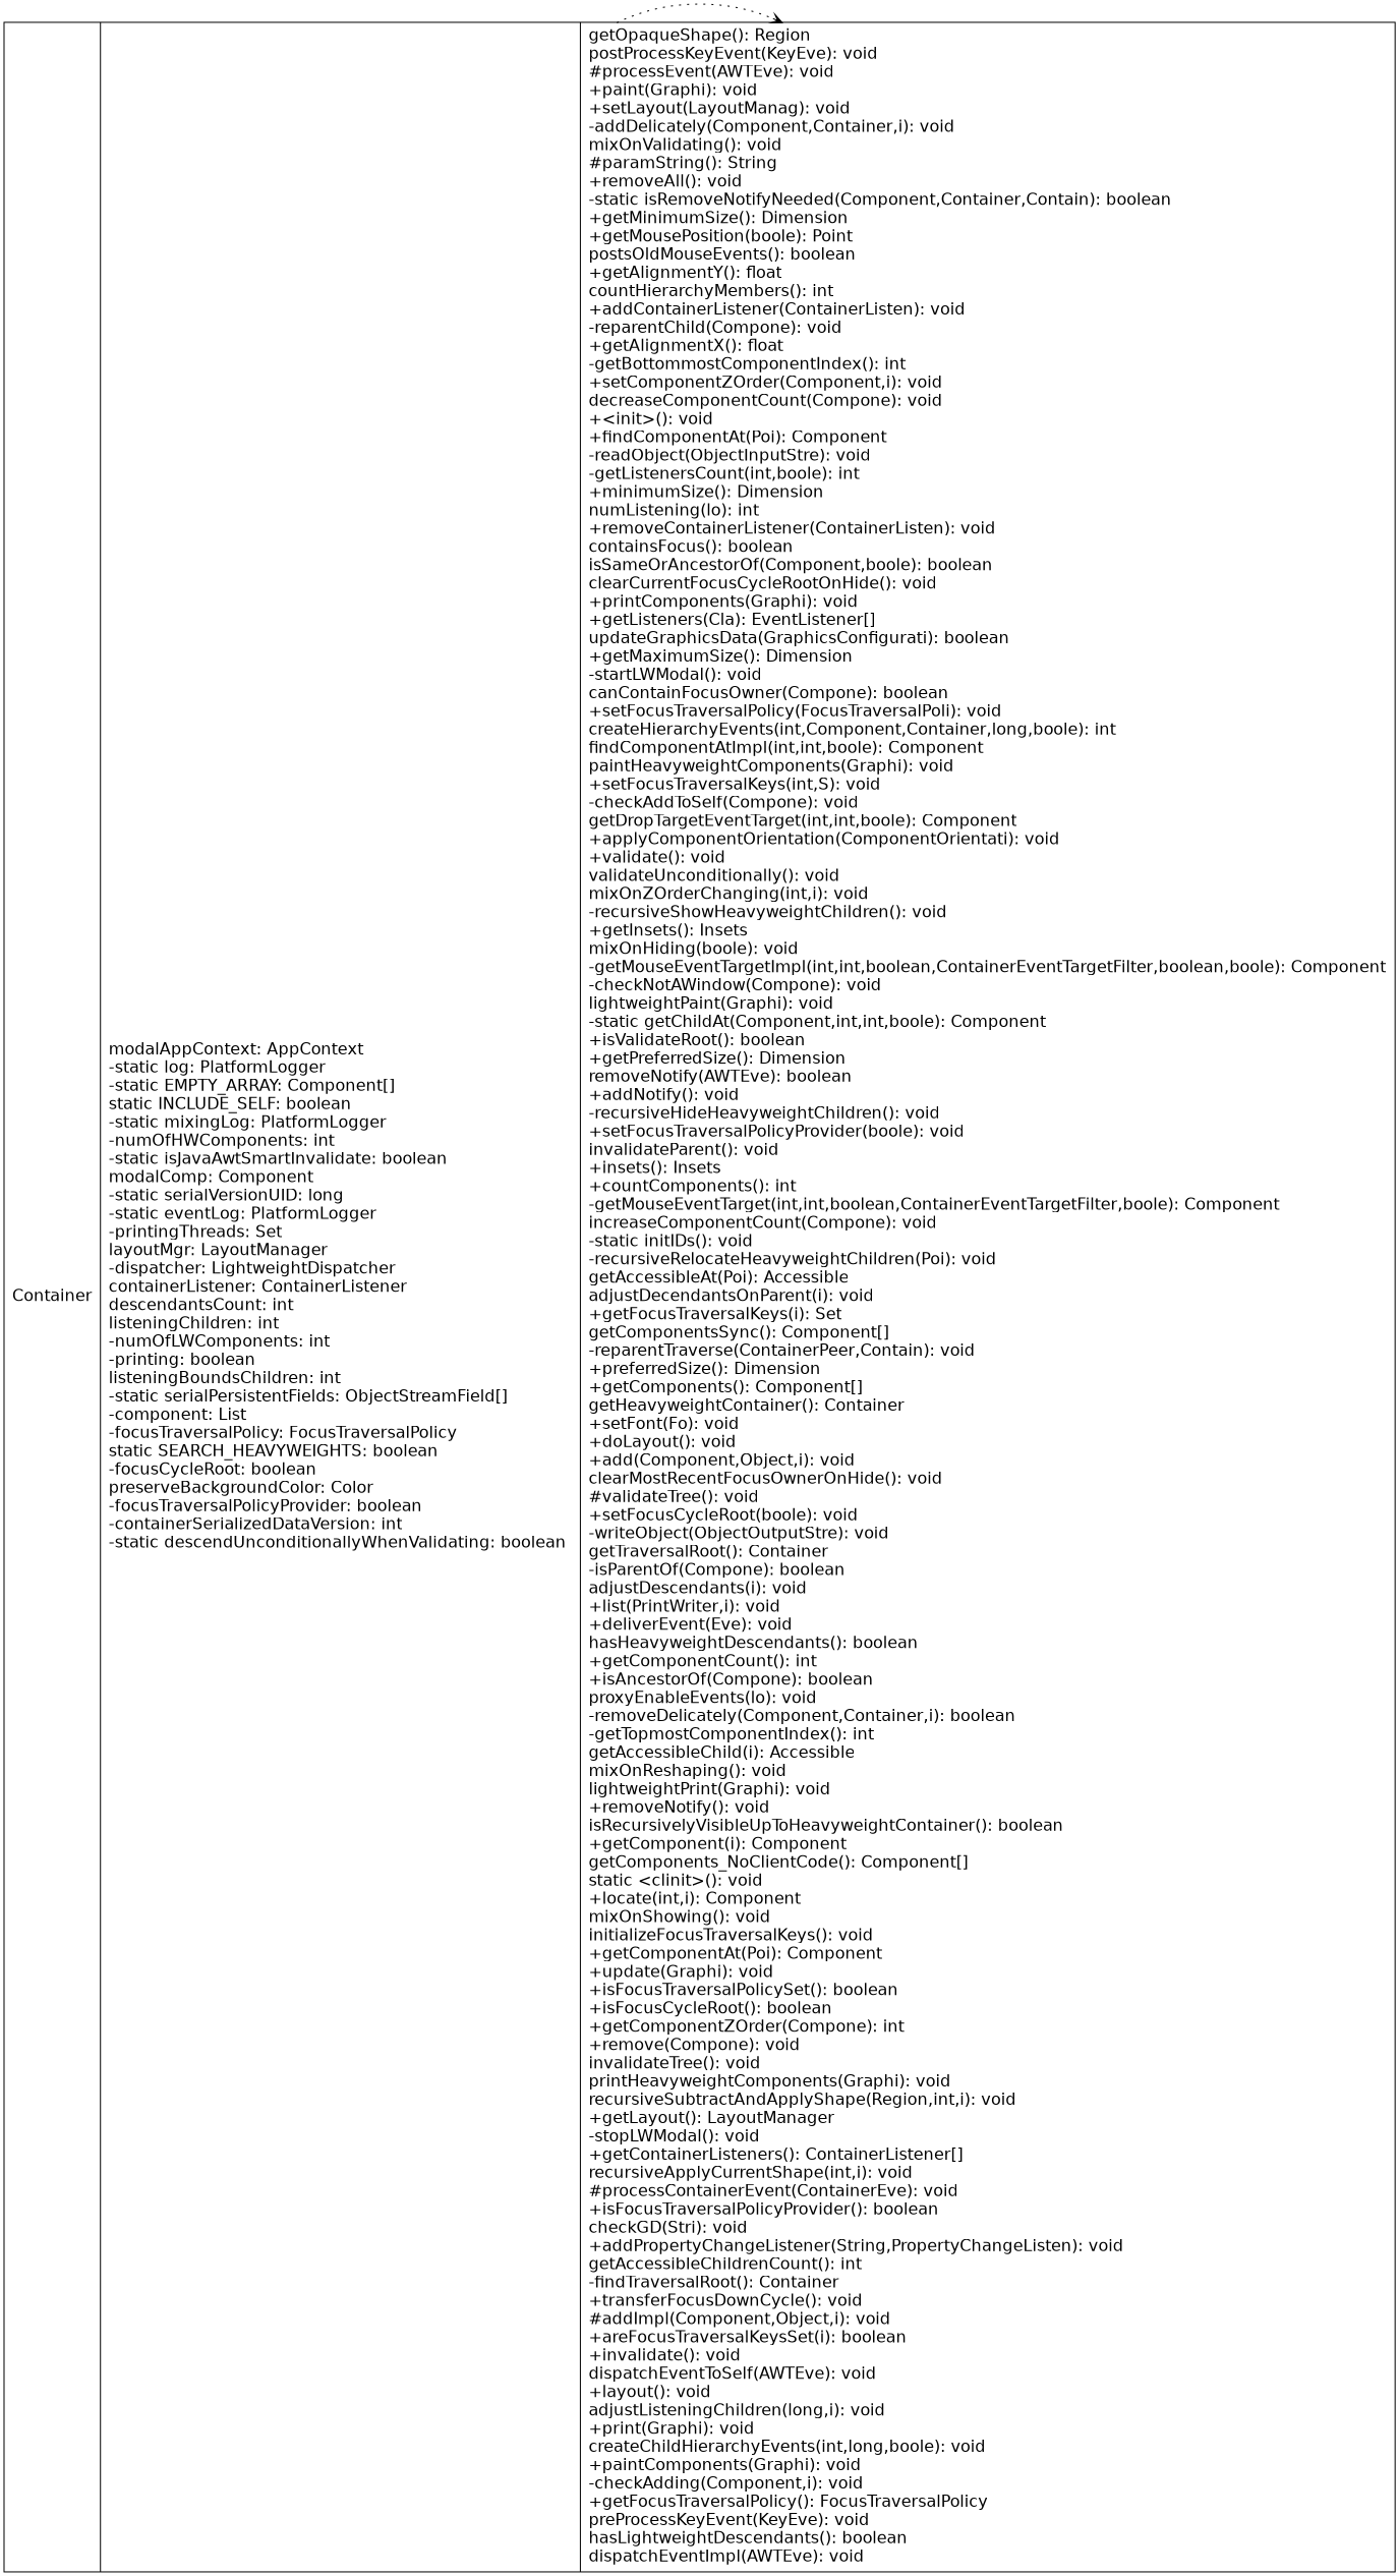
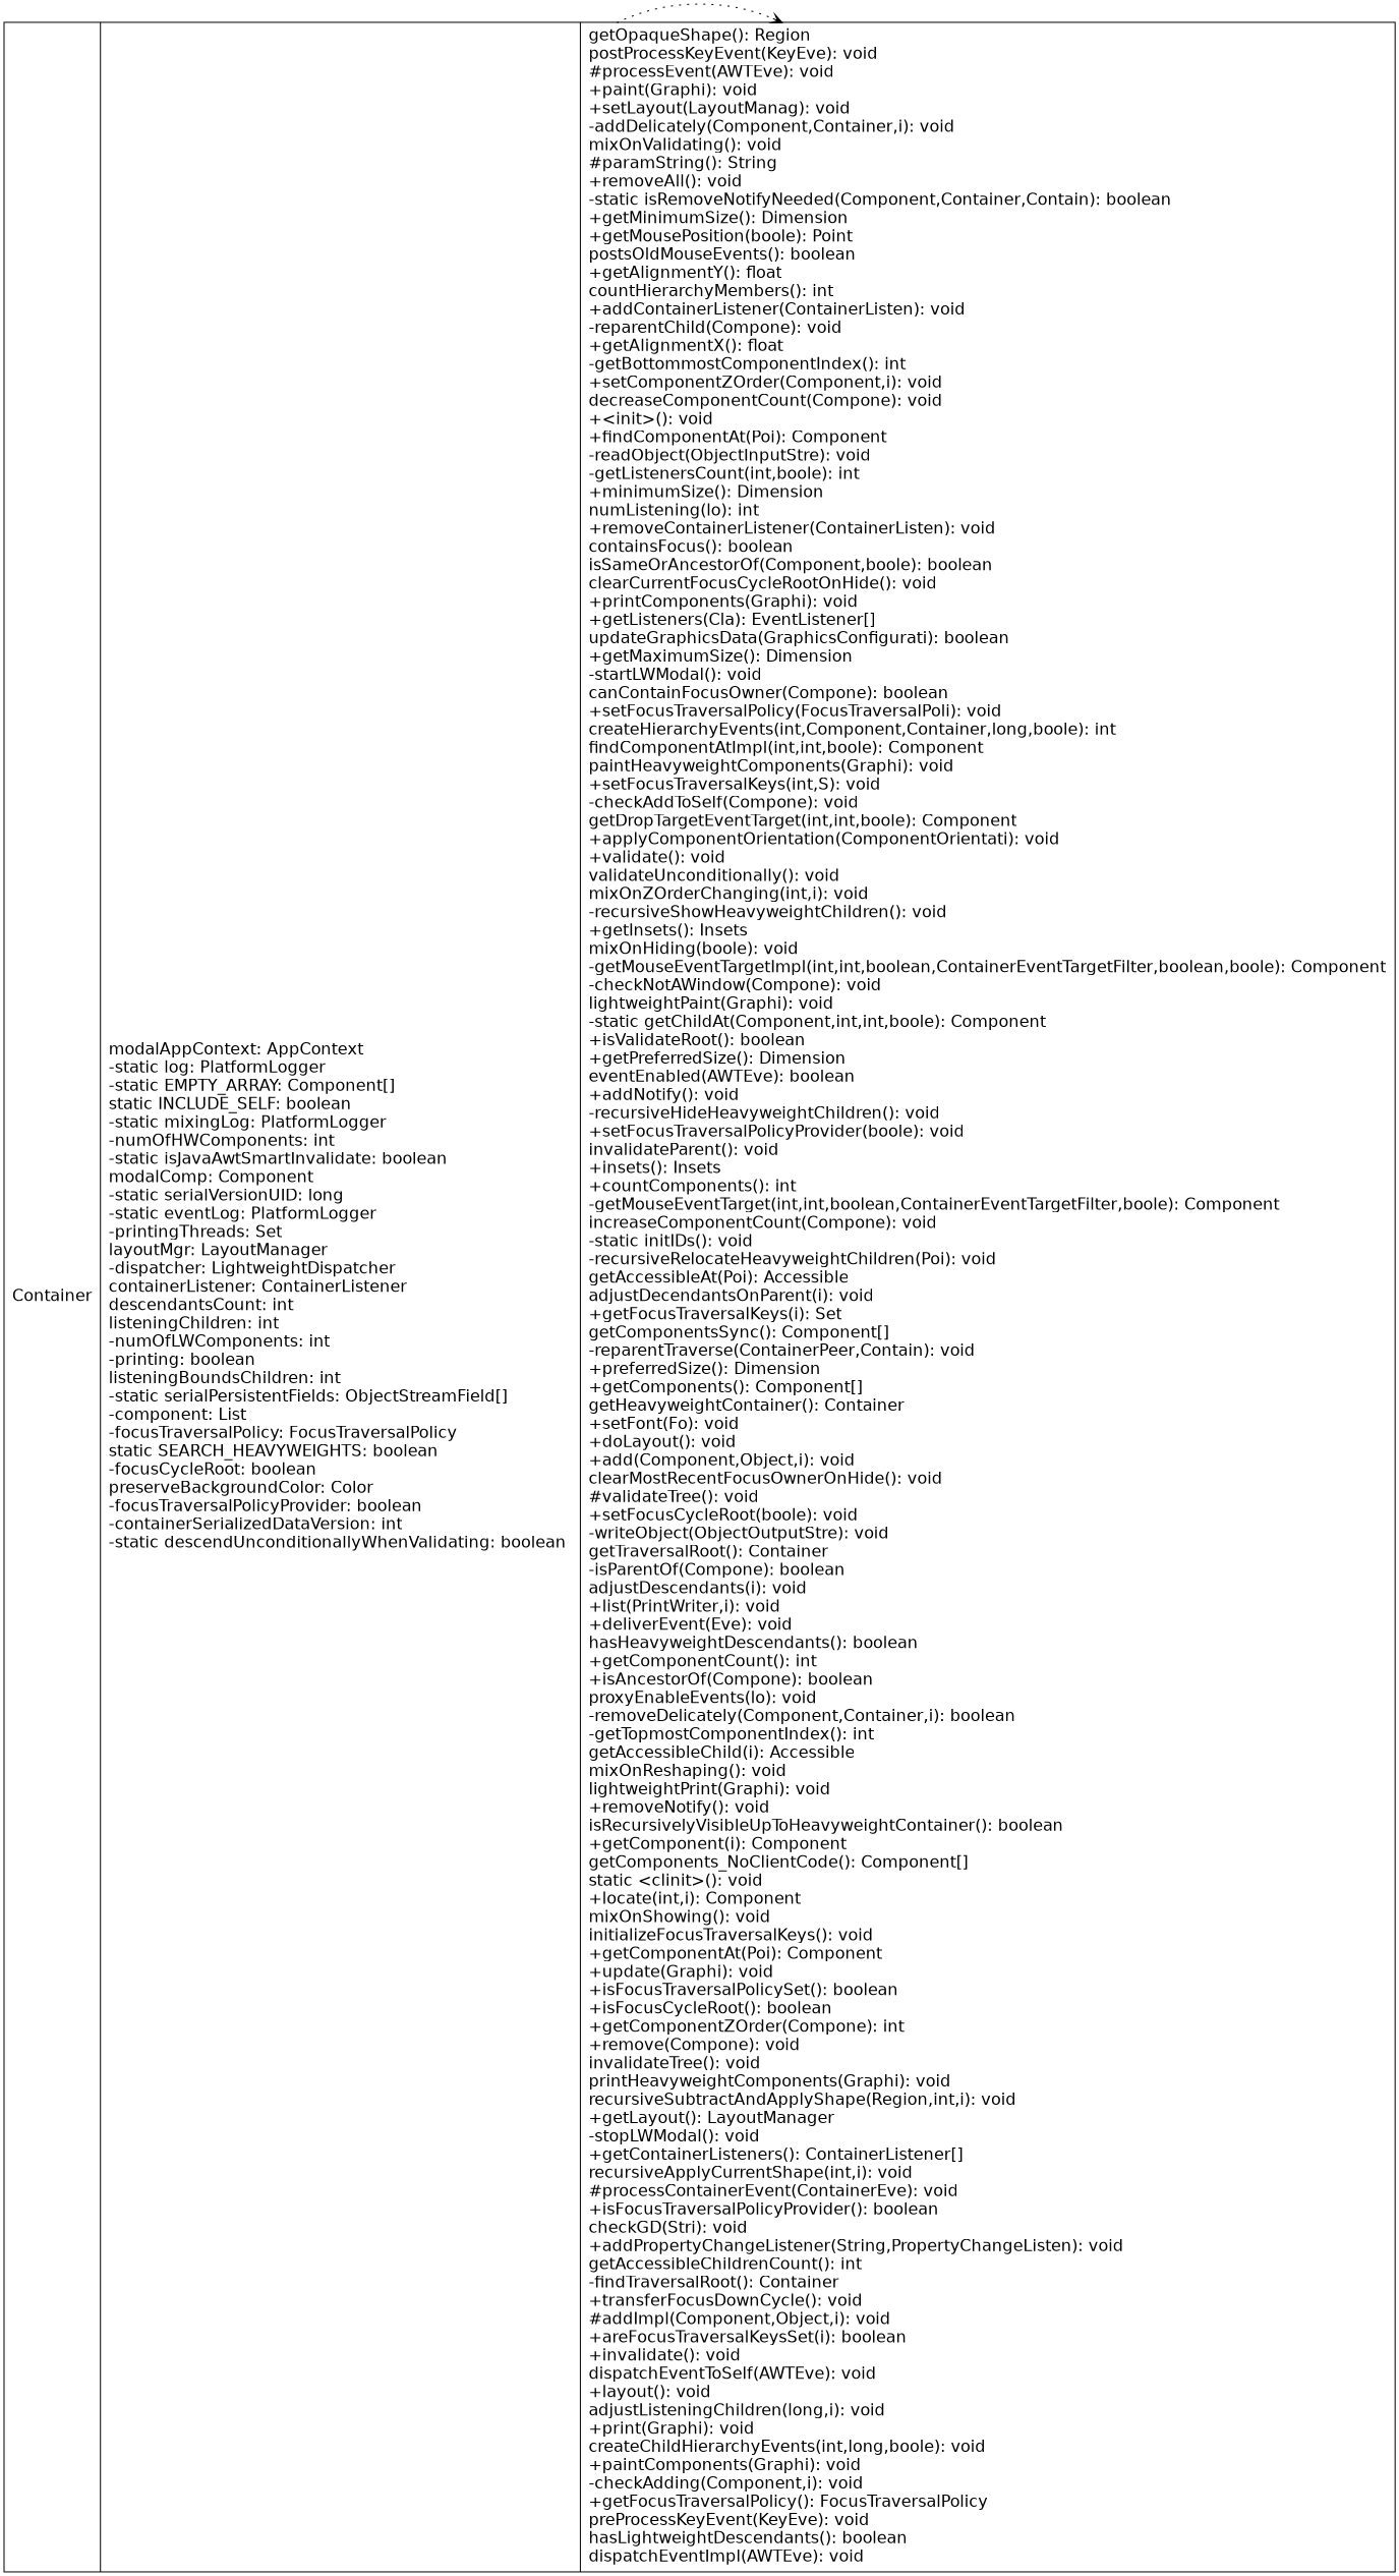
  digraph {
    fontname="Bitstream Vera Sans"
    fontsize=16
    rankdir=LR
-   n1 [color=black fillcolor=white fontname="Bitstream Vera Sans" fontsize=16 label="{Container|modalAppContext: AppContext \l-static log: PlatformLogger \l-static EMPTY_ARRAY: Component[] \lstatic INCLUDE_SELF: boolean \l-static mixingLog: PlatformLogger \l-numOfHWComponents: int \l-static isJavaAwtSmartInvalidate: boolean \lmodalComp: Component \l-static serialVersionUID: long \l-static eventLog: PlatformLogger \l-printingThreads: Set \llayoutMgr: LayoutManager \l-dispatcher: LightweightDispatcher \lcontainerListener: ContainerListener \ldescendantsCount: int \llisteningChildren: int \l-numOfLWComponents: int \l-printing: boolean \llisteningBoundsChildren: int \l-static serialPersistentFields: ObjectStreamField[] \l-component: List \l-focusTraversalPolicy: FocusTraversalPolicy \lstatic SEARCH_HEAVYWEIGHTS: boolean \l-focusCycleRoot: boolean \lpreserveBackgroundColor: Color \l-focusTraversalPolicyProvider: boolean \l-containerSerializedDataVersion: int \l-static descendUnconditionallyWhenValidating: boolean \l | getOpaqueShape(): Region\lpostProcessKeyEvent(KeyEve): void\l#processEvent(AWTEve): void\l+paint(Graphi): void\l+setLayout(LayoutManag): void\l-addDelicately(Component,Container,i): void\lmixOnValidating(): void\l#paramString(): String\l+removeAll(): void\l-static isRemoveNotifyNeeded(Component,Container,Contain): boolean\l+getMinimumSize(): Dimension\l+getMousePosition(boole): Point\lpostsOldMouseEvents(): boolean\l+getAlignmentY(): float\lcountHierarchyMembers(): int\l+addContainerListener(ContainerListen): void\l-reparentChild(Compone): void\l+getAlignmentX(): float\l-getBottommostComponentIndex(): int\l+setComponentZOrder(Component,i): void\ldecreaseComponentCount(Compone): void\l+\<init\>(): void\l+findComponentAt(Poi): Component\l-readObject(ObjectInputStre): void\l-getListenersCount(int,boole): int\l+minimumSize(): Dimension\lnumListening(lo): int\l+removeContainerListener(ContainerListen): void\lcontainsFocus(): boolean\lisSameOrAncestorOf(Component,boole): boolean\lclearCurrentFocusCycleRootOnHide(): void\l+printComponents(Graphi): void\l+getListeners(Cla): EventListener[]\lupdateGraphicsData(GraphicsConfigurati): boolean\l+getMaximumSize(): Dimension\l-startLWModal(): void\lcanContainFocusOwner(Compone): boolean\l+setFocusTraversalPolicy(FocusTraversalPoli): void\lcreateHierarchyEvents(int,Component,Container,long,boole): int\lfindComponentAtImpl(int,int,boole): Component\lpaintHeavyweightComponents(Graphi): void\l+setFocusTraversalKeys(int,S): void\l-checkAddToSelf(Compone): void\lgetDropTargetEventTarget(int,int,boole): Component\l+applyComponentOrientation(ComponentOrientati): void\l+validate(): void\lvalidateUnconditionally(): void\lmixOnZOrderChanging(int,i): void\l-recursiveShowHeavyweightChildren(): void\l+getInsets(): Insets\lmixOnHiding(boole): void\l-getMouseEventTargetImpl(int,int,boolean,ContainerEventTargetFilter,boolean,boole): Component\l-checkNotAWindow(Compone): void\llightweightPaint(Graphi): void\l-static getChildAt(Component,int,int,boole): Component\l+isValidateRoot(): boolean\l+getPreferredSize(): Dimension\lremoveNotify(AWTEve): boolean\l+addNotify(): void\l-recursiveHideHeavyweightChildren(): void\l+setFocusTraversalPolicyProvider(boole): void\linvalidateParent(): void\l+insets(): Insets\l+countComponents(): int\l-getMouseEventTarget(int,int,boolean,ContainerEventTargetFilter,boole): Component\lincreaseComponentCount(Compone): void\l-static initIDs(): void\l-recursiveRelocateHeavyweightChildren(Poi): void\lgetAccessibleAt(Poi): Accessible\ladjustDecendantsOnParent(i): void\l+getFocusTraversalKeys(i): Set\lgetComponentsSync(): Component[]\l-reparentTraverse(ContainerPeer,Contain): void\l+preferredSize(): Dimension\l+getComponents(): Component[]\lgetHeavyweightContainer(): Container\l+setFont(Fo): void\l+doLayout(): void\l+add(Component,Object,i): void\lclearMostRecentFocusOwnerOnHide(): void\l#validateTree(): void\l+setFocusCycleRoot(boole): void\l-writeObject(ObjectOutputStre): void\lgetTraversalRoot(): Container\l-isParentOf(Compone): boolean\ladjustDescendants(i): void\l+list(PrintWriter,i): void\l+deliverEvent(Eve): void\lhasHeavyweightDescendants(): boolean\l+getComponentCount(): int\l+isAncestorOf(Compone): boolean\lproxyEnableEvents(lo): void\l-removeDelicately(Component,Container,i): boolean\l-getTopmostComponentIndex(): int\lgetAccessibleChild(i): Accessible\lmixOnReshaping(): void\llightweightPrint(Graphi): void\l+removeNotify(): void\lisRecursivelyVisibleUpToHeavyweightContainer(): boolean\l+getComponent(i): Component\lgetComponents_NoClientCode(): Component[]\lstatic \<clinit\>(): void\l+locate(int,i): Component\lmixOnShowing(): void\linitializeFocusTraversalKeys(): void\l+getComponentAt(Poi): Component\l+update(Graphi): void\l+isFocusTraversalPolicySet(): boolean\l+isFocusCycleRoot(): boolean\l+getComponentZOrder(Compone): int\l+remove(Compone): void\linvalidateTree(): void\lprintHeavyweightComponents(Graphi): void\lrecursiveSubtractAndApplyShape(Region,int,i): void\l+getLayout(): LayoutManager\l-stopLWModal(): void\l+getContainerListeners(): ContainerListener[]\lrecursiveApplyCurrentShape(int,i): void\l#processContainerEvent(ContainerEve): void\l+isFocusTraversalPolicyProvider(): boolean\lcheckGD(Stri): void\l+addPropertyChangeListener(String,PropertyChangeListen): void\lgetAccessibleChildrenCount(): int\l-findTraversalRoot(): Container\l+transferFocusDownCycle(): void\l#addImpl(Component,Object,i): void\l+areFocusTraversalKeysSet(i): boolean\l+invalidate(): void\ldispatchEventToSelf(AWTEve): void\l+layout(): void\ladjustListeningChildren(long,i): void\l+print(Graphi): void\lcreateChildHierarchyEvents(int,long,boole): void\l+paintComponents(Graphi): void\l-checkAdding(Component,i): void\l+getFocusTraversalPolicy(): FocusTraversalPolicy\lpreProcessKeyEvent(KeyEve): void\lhasLightweightDescendants(): boolean\ldispatchEventImpl(AWTEve): void\l}" shape=record style=filled]
+   n1 [color=black fillcolor=white fontname="Bitstream Vera Sans" fontsize=16 label="{Container|modalAppContext: AppContext \l-static log: PlatformLogger \l-static EMPTY_ARRAY: Component[] \lstatic INCLUDE_SELF: boolean \l-static mixingLog: PlatformLogger \l-numOfHWComponents: int \l-static isJavaAwtSmartInvalidate: boolean \lmodalComp: Component \l-static serialVersionUID: long \l-static eventLog: PlatformLogger \l-printingThreads: Set \llayoutMgr: LayoutManager \l-dispatcher: LightweightDispatcher \lcontainerListener: ContainerListener \ldescendantsCount: int \llisteningChildren: int \l-numOfLWComponents: int \l-printing: boolean \llisteningBoundsChildren: int \l-static serialPersistentFields: ObjectStreamField[] \l-component: List \l-focusTraversalPolicy: FocusTraversalPolicy \lstatic SEARCH_HEAVYWEIGHTS: boolean \l-focusCycleRoot: boolean \lpreserveBackgroundColor: Color \l-focusTraversalPolicyProvider: boolean \l-containerSerializedDataVersion: int \l-static descendUnconditionallyWhenValidating: boolean \l | getOpaqueShape(): Region\lpostProcessKeyEvent(KeyEve): void\l#processEvent(AWTEve): void\l+paint(Graphi): void\l+setLayout(LayoutManag): void\l-addDelicately(Component,Container,i): void\lmixOnValidating(): void\l#paramString(): String\l+removeAll(): void\l-static isRemoveNotifyNeeded(Component,Container,Contain): boolean\l+getMinimumSize(): Dimension\l+getMousePosition(boole): Point\lpostsOldMouseEvents(): boolean\l+getAlignmentY(): float\lcountHierarchyMembers(): int\l+addContainerListener(ContainerListen): void\l-reparentChild(Compone): void\l+getAlignmentX(): float\l-getBottommostComponentIndex(): int\l+setComponentZOrder(Component,i): void\ldecreaseComponentCount(Compone): void\l+\<init\>(): void\l+findComponentAt(Poi): Component\l-readObject(ObjectInputStre): void\l-getListenersCount(int,boole): int\l+minimumSize(): Dimension\lnumListening(lo): int\l+removeContainerListener(ContainerListen): void\lcontainsFocus(): boolean\lisSameOrAncestorOf(Component,boole): boolean\lclearCurrentFocusCycleRootOnHide(): void\l+printComponents(Graphi): void\l+getListeners(Cla): EventListener[]\lupdateGraphicsData(GraphicsConfigurati): boolean\l+getMaximumSize(): Dimension\l-startLWModal(): void\lcanContainFocusOwner(Compone): boolean\l+setFocusTraversalPolicy(FocusTraversalPoli): void\lcreateHierarchyEvents(int,Component,Container,long,boole): int\lfindComponentAtImpl(int,int,boole): Component\lpaintHeavyweightComponents(Graphi): void\l+setFocusTraversalKeys(int,S): void\l-checkAddToSelf(Compone): void\lgetDropTargetEventTarget(int,int,boole): Component\l+applyComponentOrientation(ComponentOrientati): void\l+validate(): void\lvalidateUnconditionally(): void\lmixOnZOrderChanging(int,i): void\l-recursiveShowHeavyweightChildren(): void\l+getInsets(): Insets\lmixOnHiding(boole): void\l-getMouseEventTargetImpl(int,int,boolean,ContainerEventTargetFilter,boolean,boole): Component\l-checkNotAWindow(Compone): void\llightweightPaint(Graphi): void\l-static getChildAt(Component,int,int,boole): Component\l+isValidateRoot(): boolean\l+getPreferredSize(): Dimension\leventEnabled(AWTEve): boolean\l+addNotify(): void\l-recursiveHideHeavyweightChildren(): void\l+setFocusTraversalPolicyProvider(boole): void\linvalidateParent(): void\l+insets(): Insets\l+countComponents(): int\l-getMouseEventTarget(int,int,boolean,ContainerEventTargetFilter,boole): Component\lincreaseComponentCount(Compone): void\l-static initIDs(): void\l-recursiveRelocateHeavyweightChildren(Poi): void\lgetAccessibleAt(Poi): Accessible\ladjustDecendantsOnParent(i): void\l+getFocusTraversalKeys(i): Set\lgetComponentsSync(): Component[]\l-reparentTraverse(ContainerPeer,Contain): void\l+preferredSize(): Dimension\l+getComponents(): Component[]\lgetHeavyweightContainer(): Container\l+setFont(Fo): void\l+doLayout(): void\l+add(Component,Object,i): void\lclearMostRecentFocusOwnerOnHide(): void\l#validateTree(): void\l+setFocusCycleRoot(boole): void\l-writeObject(ObjectOutputStre): void\lgetTraversalRoot(): Container\l-isParentOf(Compone): boolean\ladjustDescendants(i): void\l+list(PrintWriter,i): void\l+deliverEvent(Eve): void\lhasHeavyweightDescendants(): boolean\l+getComponentCount(): int\l+isAncestorOf(Compone): boolean\lproxyEnableEvents(lo): void\l-removeDelicately(Component,Container,i): boolean\l-getTopmostComponentIndex(): int\lgetAccessibleChild(i): Accessible\lmixOnReshaping(): void\llightweightPrint(Graphi): void\l+removeNotify(): void\lisRecursivelyVisibleUpToHeavyweightContainer(): boolean\l+getComponent(i): Component\lgetComponents_NoClientCode(): Component[]\lstatic \<clinit\>(): void\l+locate(int,i): Component\lmixOnShowing(): void\linitializeFocusTraversalKeys(): void\l+getComponentAt(Poi): Component\l+update(Graphi): void\l+isFocusTraversalPolicySet(): boolean\l+isFocusCycleRoot(): boolean\l+getComponentZOrder(Compone): int\l+remove(Compone): void\linvalidateTree(): void\lprintHeavyweightComponents(Graphi): void\lrecursiveSubtractAndApplyShape(Region,int,i): void\l+getLayout(): LayoutManager\l-stopLWModal(): void\l+getContainerListeners(): ContainerListener[]\lrecursiveApplyCurrentShape(int,i): void\l#processContainerEvent(ContainerEve): void\l+isFocusTraversalPolicyProvider(): boolean\lcheckGD(Stri): void\l+addPropertyChangeListener(String,PropertyChangeListen): void\lgetAccessibleChildrenCount(): int\l-findTraversalRoot(): Container\l+transferFocusDownCycle(): void\l#addImpl(Component,Object,i): void\l+areFocusTraversalKeysSet(i): boolean\l+invalidate(): void\ldispatchEventToSelf(AWTEve): void\l+layout(): void\ladjustListeningChildren(long,i): void\l+print(Graphi): void\lcreateChildHierarchyEvents(int,long,boole): void\l+paintComponents(Graphi): void\l-checkAdding(Component,i): void\l+getFocusTraversalPolicy(): FocusTraversalPolicy\lpreProcessKeyEvent(KeyEve): void\lhasLightweightDescendants(): boolean\ldispatchEventImpl(AWTEve): void\l}" shape=record style=filled]
    n1 -> n1 [arrowhead=vee fontname="Bitstream Vera Sans" fontsize=16 style=dotted]
  }
